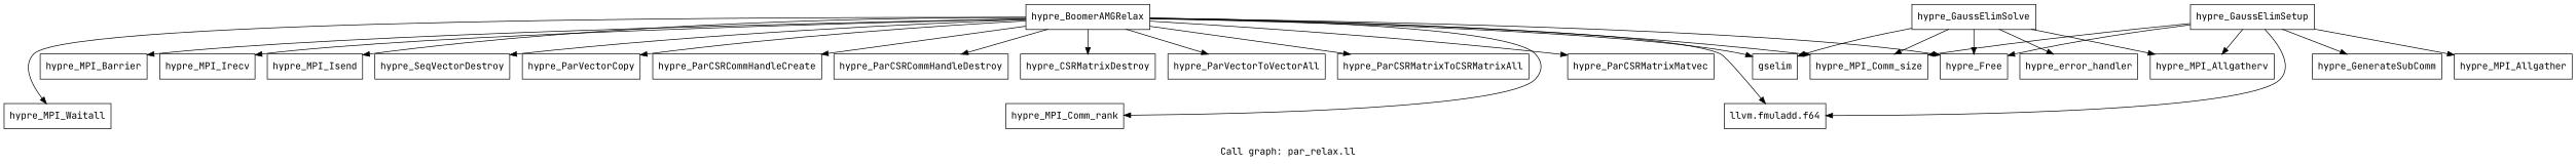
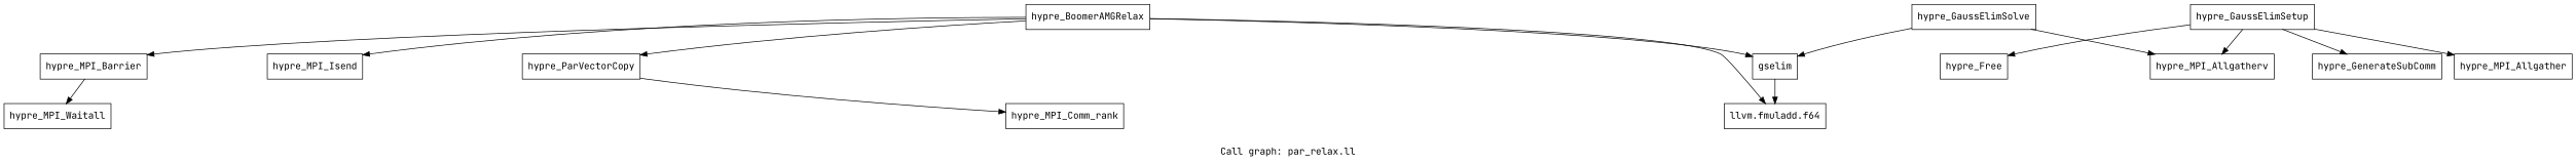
  digraph {
    fontname="JetBrains Mono"
    label="Call graph: par_relax.ll"
    node [fontname="JetBrains Mono" shape=record]
    edge [fontname="JetBrains Mono"]
    n1 [label="{hypre_BoomerAMGRelax}"]
-   n2 [label="{hypre_MPI_Comm_size}"]
    n3 [label="{hypre_MPI_Comm_rank}"]
-   n4 [label="{hypre_SeqVectorDestroy}"]
-   n5 [label="{hypre_ParCSRCommHandleCreate}"]
-   n6 [label="{hypre_ParCSRCommHandleDestroy}"]
    n7 [label="{llvm.fmuladd.f64}"]
-   n8 [label="{hypre_CSRMatrixDestroy}"]
    n9 [label="{hypre_Free}"]
    n10 [label="{gselim}"]
-   n11 [label="{hypre_ParVectorToVectorAll}"]
-   n12 [label="{hypre_ParCSRMatrixToCSRMatrixAll}"]
-   n13 [label="{hypre_ParCSRMatrixMatvec}"]
    n14 [label="{hypre_ParVectorCopy}"]
    n15 [label="{hypre_MPI_Barrier}"]
    n16 [label="{hypre_MPI_Waitall}"]
-   n17 [label="{hypre_MPI_Irecv}"]
    n18 [label="{hypre_MPI_Isend}"]
    n19 [label="{hypre_GaussElimSetup}"]
    n20 [label="{hypre_GenerateSubComm}"]
    n21 [label="{hypre_MPI_Allgatherv}"]
    n22 [label="{hypre_MPI_Allgather}"]
    n23 [label="{hypre_GaussElimSolve}"]
-   n24 [label="{hypre_error_handler}"]
-   n1 -> n2
-   n1 -> n3
-   n1 -> n4
-   n1 -> n5
-   n1 -> n6
+   n14 -> n3
    n1 -> n7
-   n1 -> n8
-   n1 -> n9
    n1 -> n10
-   n1 -> n11
-   n1 -> n12
-   n1 -> n13
    n1 -> n14
    n1 -> n15
-   n1 -> n16
-   n1 -> n17
+   n15 -> n16
    n1 -> n18
-   n19 -> n7
-   n19 -> n2
+   n10 -> n7
    n19 -> n9
    n19 -> n20
    n19 -> n21
    n19 -> n22
-   n23 -> n2
-   n23 -> n9
    n23 -> n10
    n23 -> n21
-   n23 -> n24
  }
